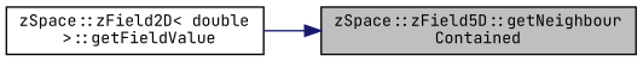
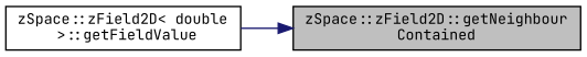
  digraph {
    rankdir=RL
    fontname="JetBrains Mono"
    node [color=black fontname="JetBrains Mono" fontsize=10 shape=record style=filled]
-   n1 [fillcolor=grey75 fontcolor=black height=0.2 label="zSpace::zField5D::getNeighbour\lContained" width=0.4]
+   n1 [fillcolor=grey75 fontcolor=black height=0.2 label="zSpace::zField2D::getNeighbour\lContained" width=0.4]
    n2 [fillcolor=white height=0.2 label="zSpace::zField2D\< double\l \>::getFieldValue" width=0.4]
    n1 -> n2 [color=midnightblue dir=back fontname="JetBrains Mono" fontsize=10 labelfontname=Helvetica labelfontsize=10 style=solid]
  }
